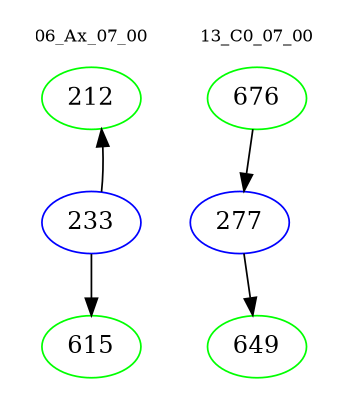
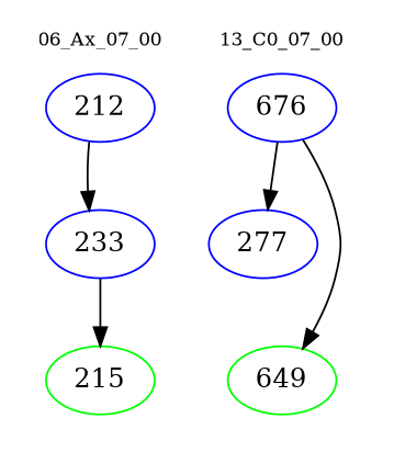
  digraph {
    node [color=green]
    edge [color=black]
-   n1 [label=212]
+   n1 [color=blue label=212]
    n2 [color=blue label=233]
-   n3 [label=615]
-   n4 [label=676]
+   n3 [label=215]
+   n4 [color=blue label=676]
    n5 [color=blue label=277]
    n6 [label=649]
    subgraph cluster_1 {
      color=white
      fontsize=10
      label="06_Ax_07_00"
      n1
      n2
      n3
    }
    subgraph cluster_2 {
      color=white
      fontsize=10
      label="13_C0_07_00"
      n4
      n5
      n6
    }
-   n2 -> n1
+   n1 -> n2
    n2 -> n3
    n4 -> n5
-   n5 -> n6
+   n4 -> n6
  }
